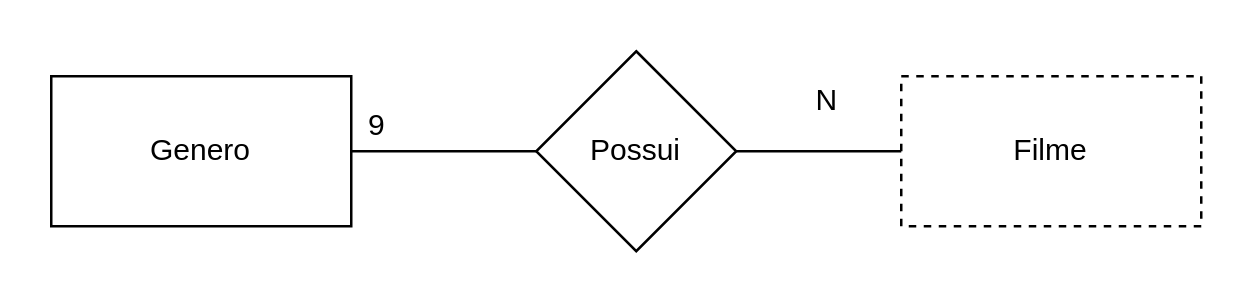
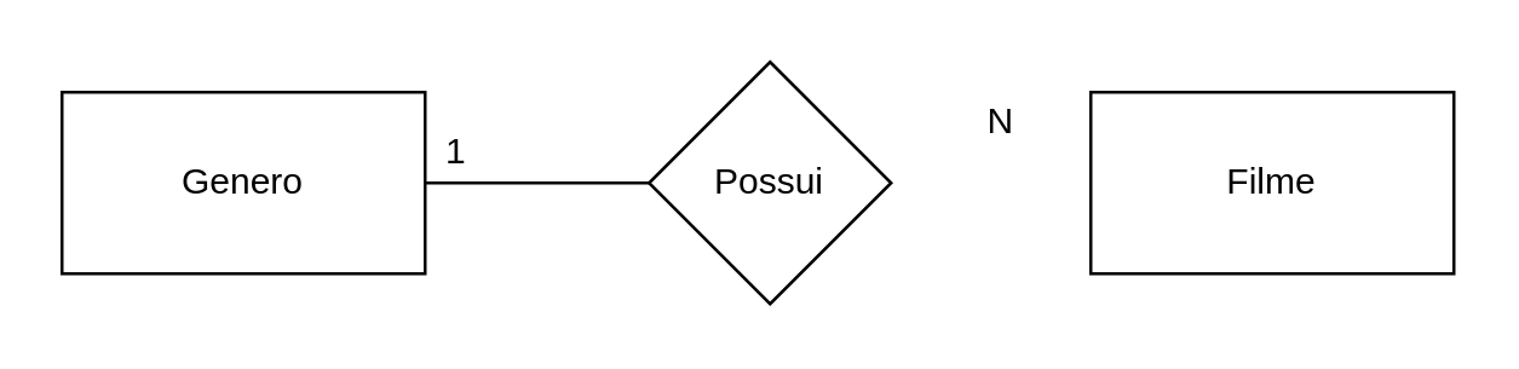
  <mxCell id="0" />
  <mxCell id="1" parent="0" />
  <mxCell id="2" value="Genero" style="rounded=0;whiteSpace=wrap;html=1;" vertex="1" parent="1"><mxGeometry x="20" y="30" width="120" height="60" as="geometry" /></mxCell>
  <mxCell id="3" value="" style="endArrow=none;html=1;exitX=1;exitY=0.5;exitDx=0;exitDy=0;" edge="1" parent="1" source="2"><mxGeometry width="50" height="50" relative="1" as="geometry"><mxPoint x="250" y="110" as="sourcePoint" /><mxPoint x="220" y="60" as="targetPoint" /></mxGeometry></mxCell>
  <mxCell id="4" value="Possui" style="rhombus;whiteSpace=wrap;html=1;" vertex="1" parent="1"><mxGeometry x="214" y="20" width="80" height="80" as="geometry" /></mxCell>
- <mxCell id="5" value="Filme" style="rounded=0;whiteSpace=wrap;html=1;dashed=1;" vertex="1" parent="1"><mxGeometry x="360" y="30" width="120" height="60" as="geometry" /></mxCell>
- <mxCell id="6" value="" style="endArrow=none;html=1;exitX=1;exitY=0.5;exitDx=0;exitDy=0;entryX=0;entryY=0.5;entryDx=0;entryDy=0;" edge="1" parent="1" source="4" target="5"><mxGeometry width="50" height="50" relative="1" as="geometry"><mxPoint x="230" y="80" as="sourcePoint" /><mxPoint x="369" y="60" as="targetPoint" /></mxGeometry></mxCell>
- <mxCell id="7" value="9" style="text;html=1;align=center;verticalAlign=middle;resizable=0;points=[];autosize=1;" vertex="1" parent="1"><mxGeometry x="140" y="40" width="20" height="20" as="geometry" /></mxCell>
+ <mxCell id="5" value="Filme" style="rounded=0;whiteSpace=wrap;html=1;" vertex="1" parent="1"><mxGeometry x="360" y="30" width="120" height="60" as="geometry" /></mxCell>
+ <mxCell id="7" value="1" style="text;html=1;align=center;verticalAlign=middle;resizable=0;points=[];autosize=1;" vertex="1" parent="1"><mxGeometry x="140" y="40" width="20" height="20" as="geometry" /></mxCell>
  <mxCell id="8" value="N" style="text;html=1;align=center;verticalAlign=middle;resizable=0;points=[];autosize=1;" vertex="1" parent="1"><mxGeometry x="320" y="30" width="20" height="20" as="geometry" /></mxCell>
